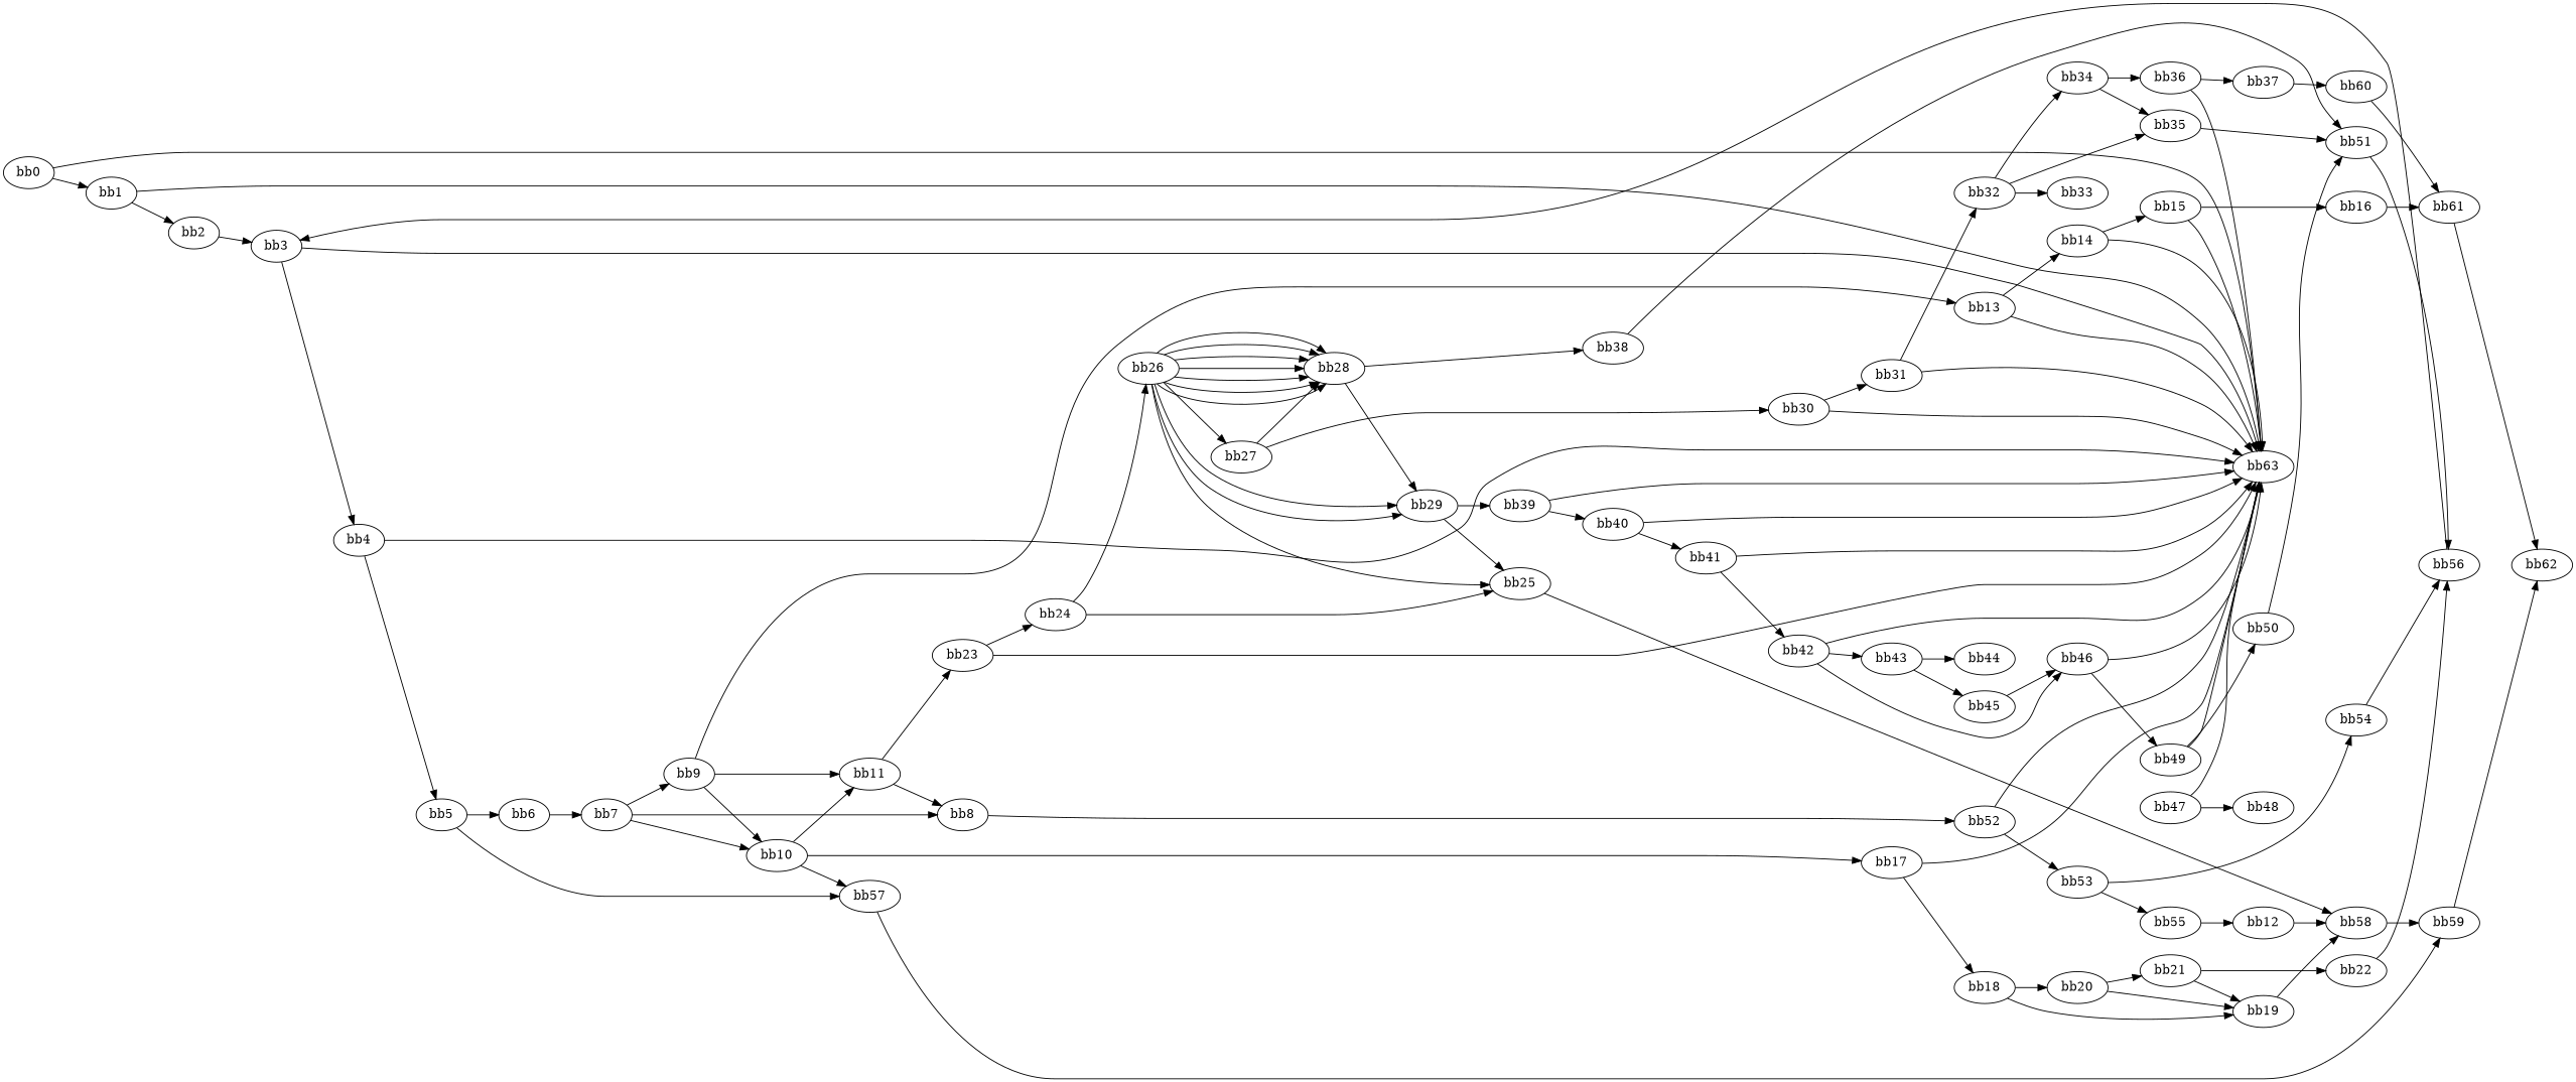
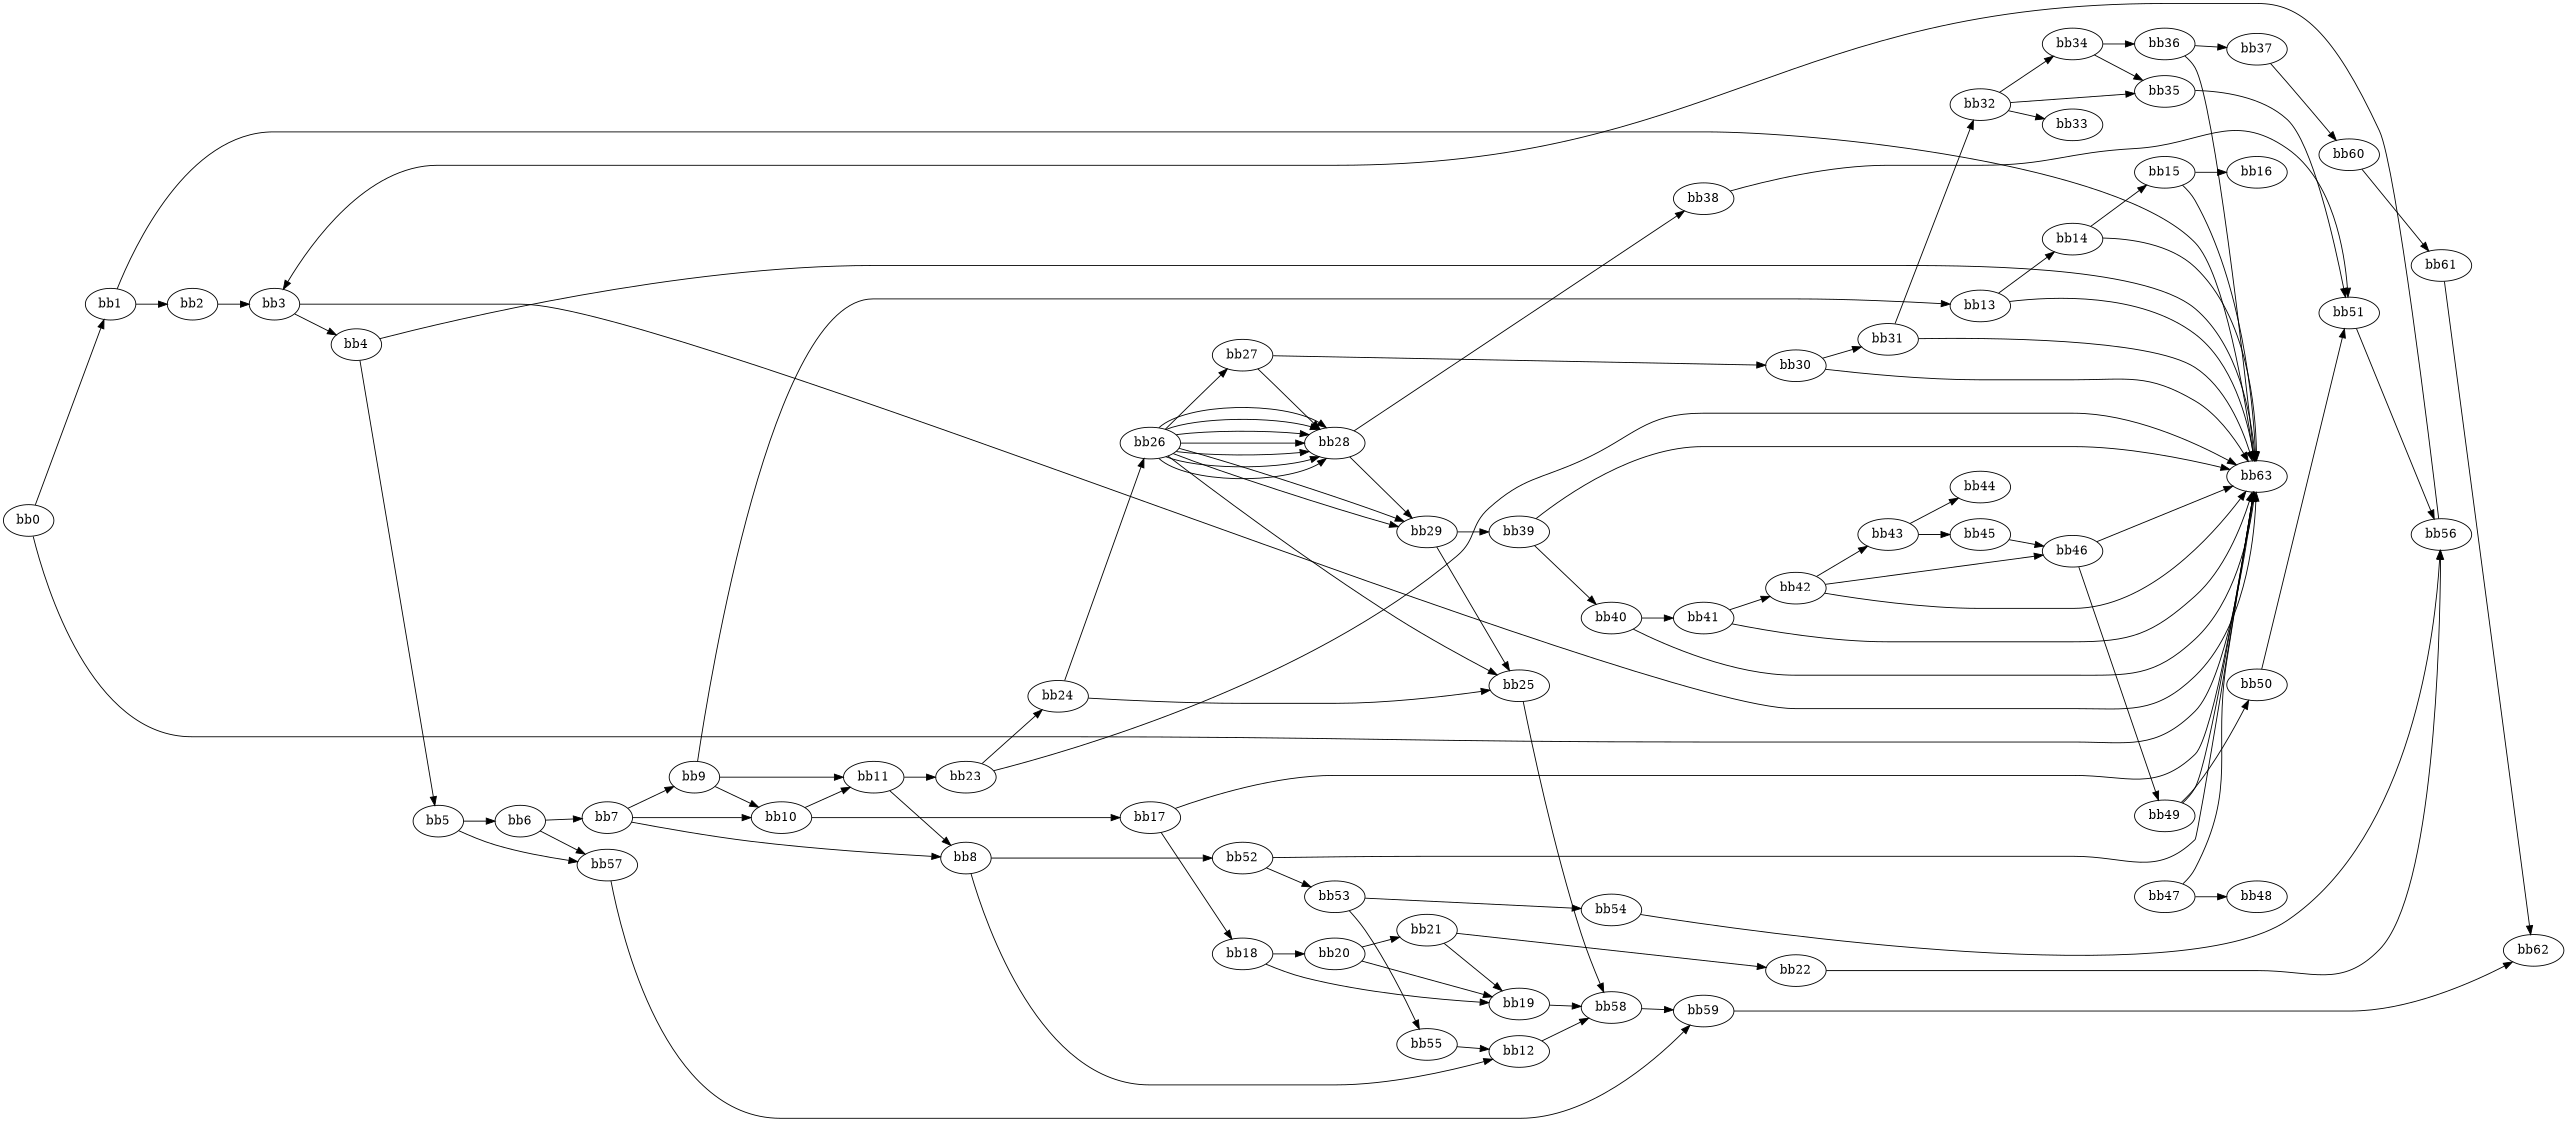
  digraph {
    rankdir=LR
    n1 [label="bb0\l"]
    n2 [label="bb1\l"]
    n3 [label="bb63\l"]
    n4 [label="bb2\l"]
    n5 [label="bb3\l"]
    n6 [label="bb4\l"]
    n7 [label="bb5\l"]
    n8 [label="bb6\l"]
    n9 [label="bb57\l"]
    n10 [label="bb7\l"]
    n11 [label="bb59\l"]
    n12 [label="bb8\l"]
    n13 [label="bb9\l"]
    n14 [label="bb10\l"]
    n15 [label="bb12\l"]
    n16 [label="bb52\l"]
    n17 [label="bb11\l"]
    n18 [label="bb13\l"]
    n19 [label="bb17\l"]
    n20 [label="bb23\l"]
    n21 [label="bb58\l"]
    n22 [label="bb53\l"]
    n23 [label="bb14\l"]
    n24 [label="bb18\l"]
    n25 [label="bb24\l"]
    n26 [label="bb15\l"]
    n27 [label="bb16\l"]
    n28 [label="bb61\l"]
    n29 [label="bb62\l"]
    n30 [label="bb19\l"]
    n31 [label="bb20\l"]
    n32 [label="bb21\l"]
    n33 [label="bb22\l"]
    n34 [label="bb56\l"]
    n35 [label="bb25\l"]
    n36 [label="bb26\l"]
    n37 [label="bb27\l"]
    n38 [label="bb28\l"]
    n39 [label="bb29\l"]
    n40 [label="bb30\l"]
    n41 [label="bb38\l"]
    n42 [label="bb39\l"]
    n43 [label="bb31\l"]
    n44 [label="bb51\l"]
    n45 [label="bb40\l"]
    n46 [label="bb32\l"]
    n47 [label="bb33\l"]
    n48 [label="bb34\l"]
    n49 [label="bb35\l"]
    n50 [label="bb36\l"]
    n51 [label="bb37\l"]
    n52 [label="bb60\l"]
    n53 [label="bb41\l"]
    n54 [label="bb42\l"]
    n55 [label="bb43\l"]
    n56 [label="bb46\l"]
    n57 [label="bb44\l"]
    n58 [label="bb45\l"]
    n59 [label="bb49\l"]
    n60 [label="bb47\l"]
    n61 [label="bb48\l"]
    n62 [label="bb50\l"]
    n63 [label="bb54\l"]
    n64 [label="bb55\l"]
    n1 -> n2
    n1 -> n3
    n2 -> n3
    n2 -> n4
    n4 -> n5
    n5 -> n3
    n5 -> n6
    n6 -> n3
    n6 -> n7
    n7 -> n8
    n7 -> n9
-   n14 -> n9
+   n8 -> n9
    n8 -> n10
    n9 -> n11
    n10 -> n12
    n10 -> n13
    n10 -> n14
    n11 -> n29
+   n12 -> n15
    n12 -> n16
    n13 -> n14
    n13 -> n17
    n13 -> n18
    n14 -> n17
    n14 -> n19
    n15 -> n21
    n16 -> n3
    n16 -> n22
    n17 -> n12
    n17 -> n20
    n18 -> n3
    n18 -> n23
    n19 -> n3
    n19 -> n24
    n20 -> n3
    n20 -> n25
    n21 -> n11
    n22 -> n63
    n22 -> n64
    n23 -> n3
    n23 -> n26
    n24 -> n30
    n24 -> n31
    n25 -> n35
    n25 -> n36
    n26 -> n3
    n26 -> n27
-   n27 -> n28
    n28 -> n29
    n30 -> n21
    n31 -> n30
    n31 -> n32
    n32 -> n30
    n32 -> n33
    n33 -> n34
    n34 -> n5
    n35 -> n21
    n36 -> n35
    n36 -> n37
    n36 -> n38
    n36 -> n38
    n36 -> n38
    n36 -> n38
    n36 -> n38
    n36 -> n38
    n36 -> n38
    n36 -> n39
    n36 -> n39
    n37 -> n38
    n37 -> n40
    n38 -> n39
    n38 -> n41
    n39 -> n35
    n39 -> n42
    n40 -> n3
    n40 -> n43
    n41 -> n44
    n42 -> n3
    n42 -> n45
    n43 -> n3
    n43 -> n46
    n44 -> n34
    n45 -> n3
    n45 -> n53
    n46 -> n47
    n46 -> n48
    n46 -> n49
    n48 -> n49
    n48 -> n50
    n49 -> n44
    n50 -> n3
    n50 -> n51
    n51 -> n52
    n52 -> n28
    n53 -> n3
    n53 -> n54
    n54 -> n3
    n54 -> n55
    n54 -> n56
    n55 -> n57
    n55 -> n58
    n56 -> n3
    n56 -> n59
    n58 -> n56
    n59 -> n3
    n59 -> n62
    n60 -> n3
    n60 -> n61
    n62 -> n44
    n63 -> n34
    n64 -> n15
  }
